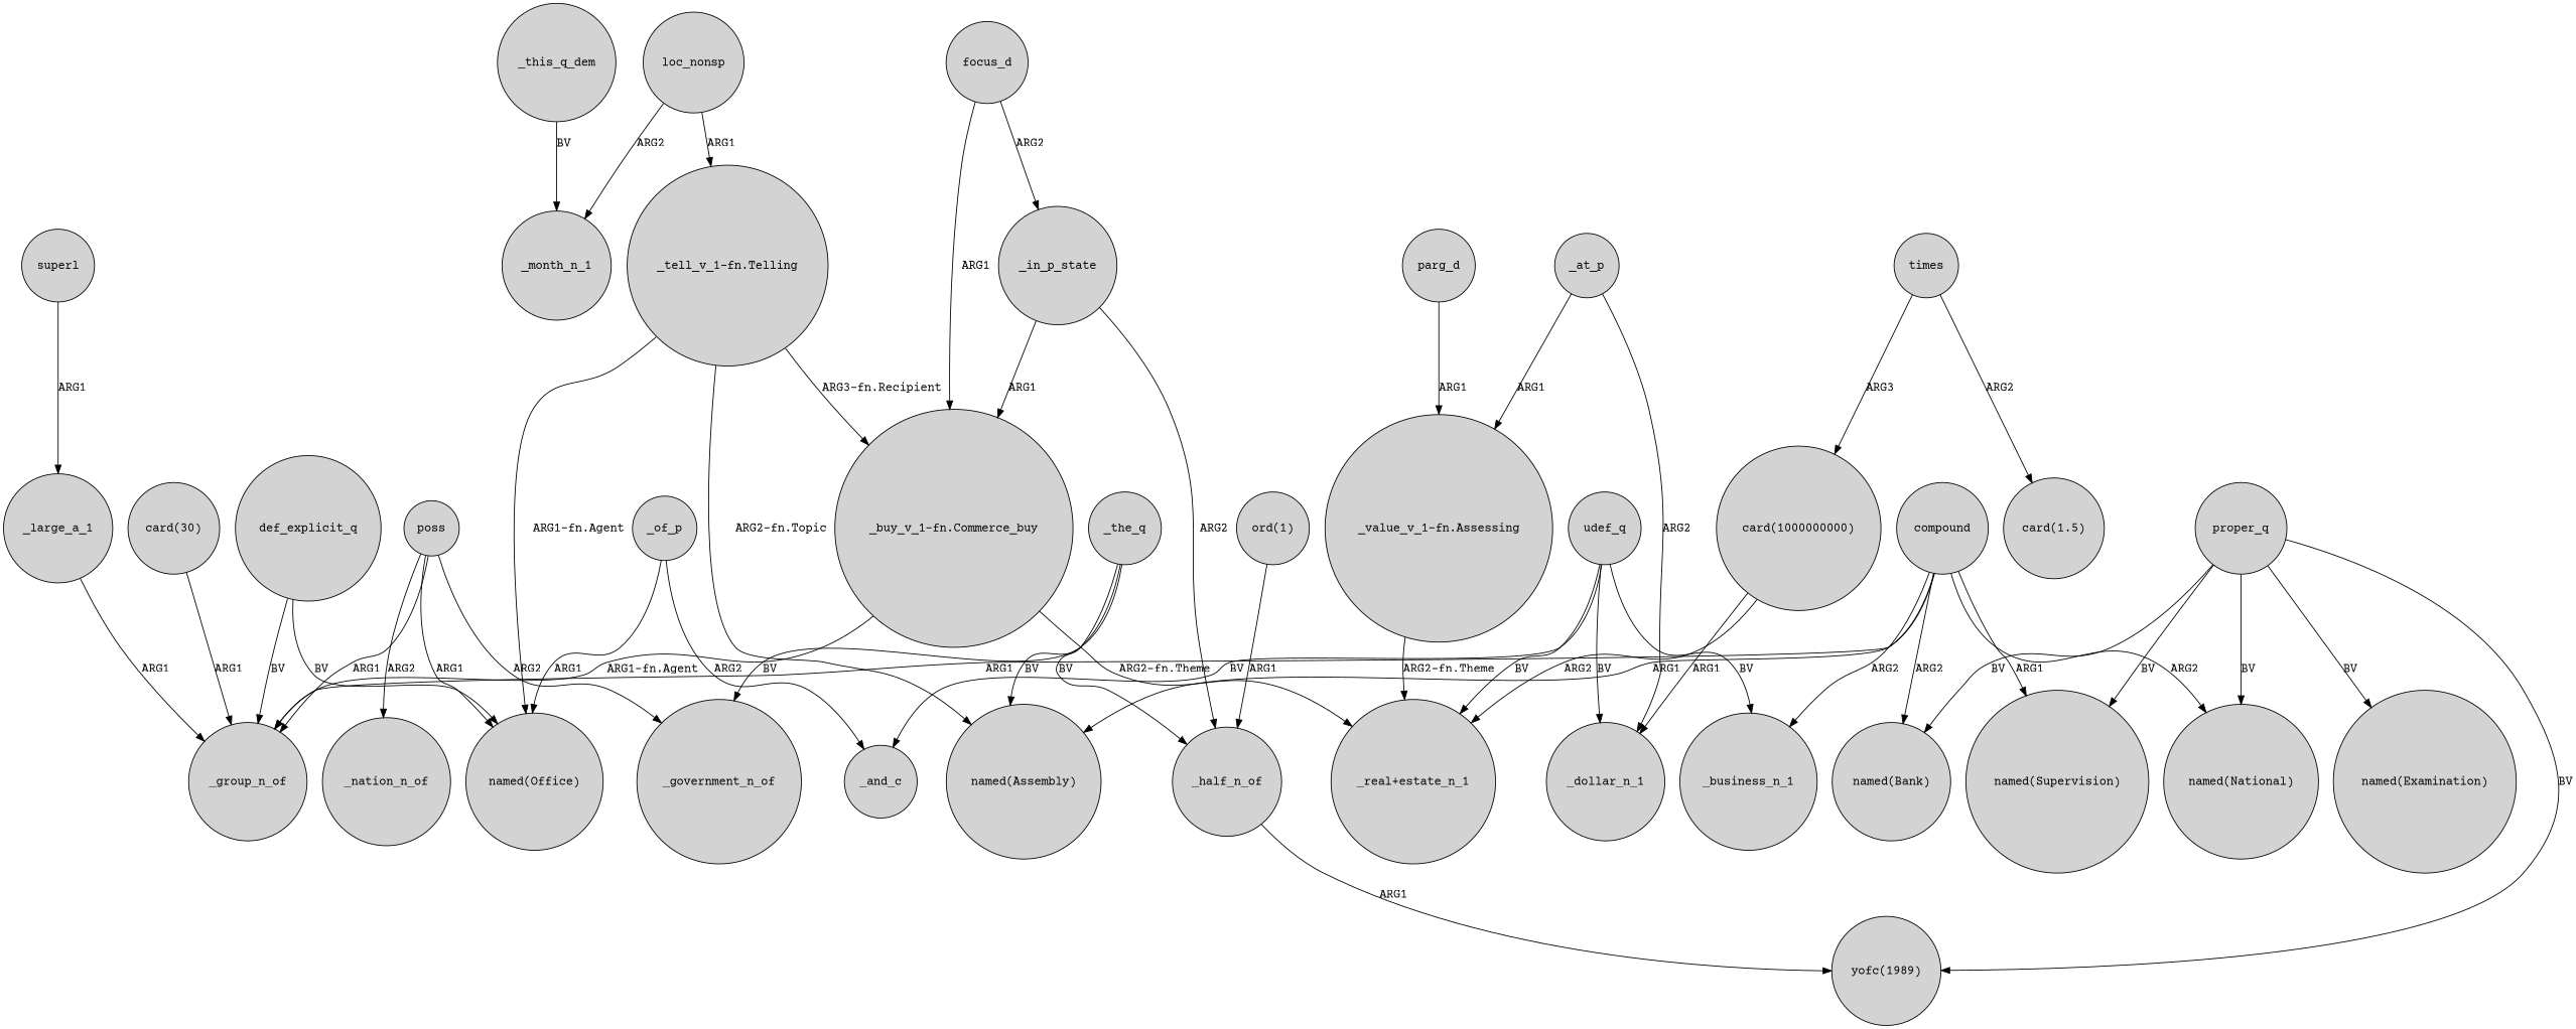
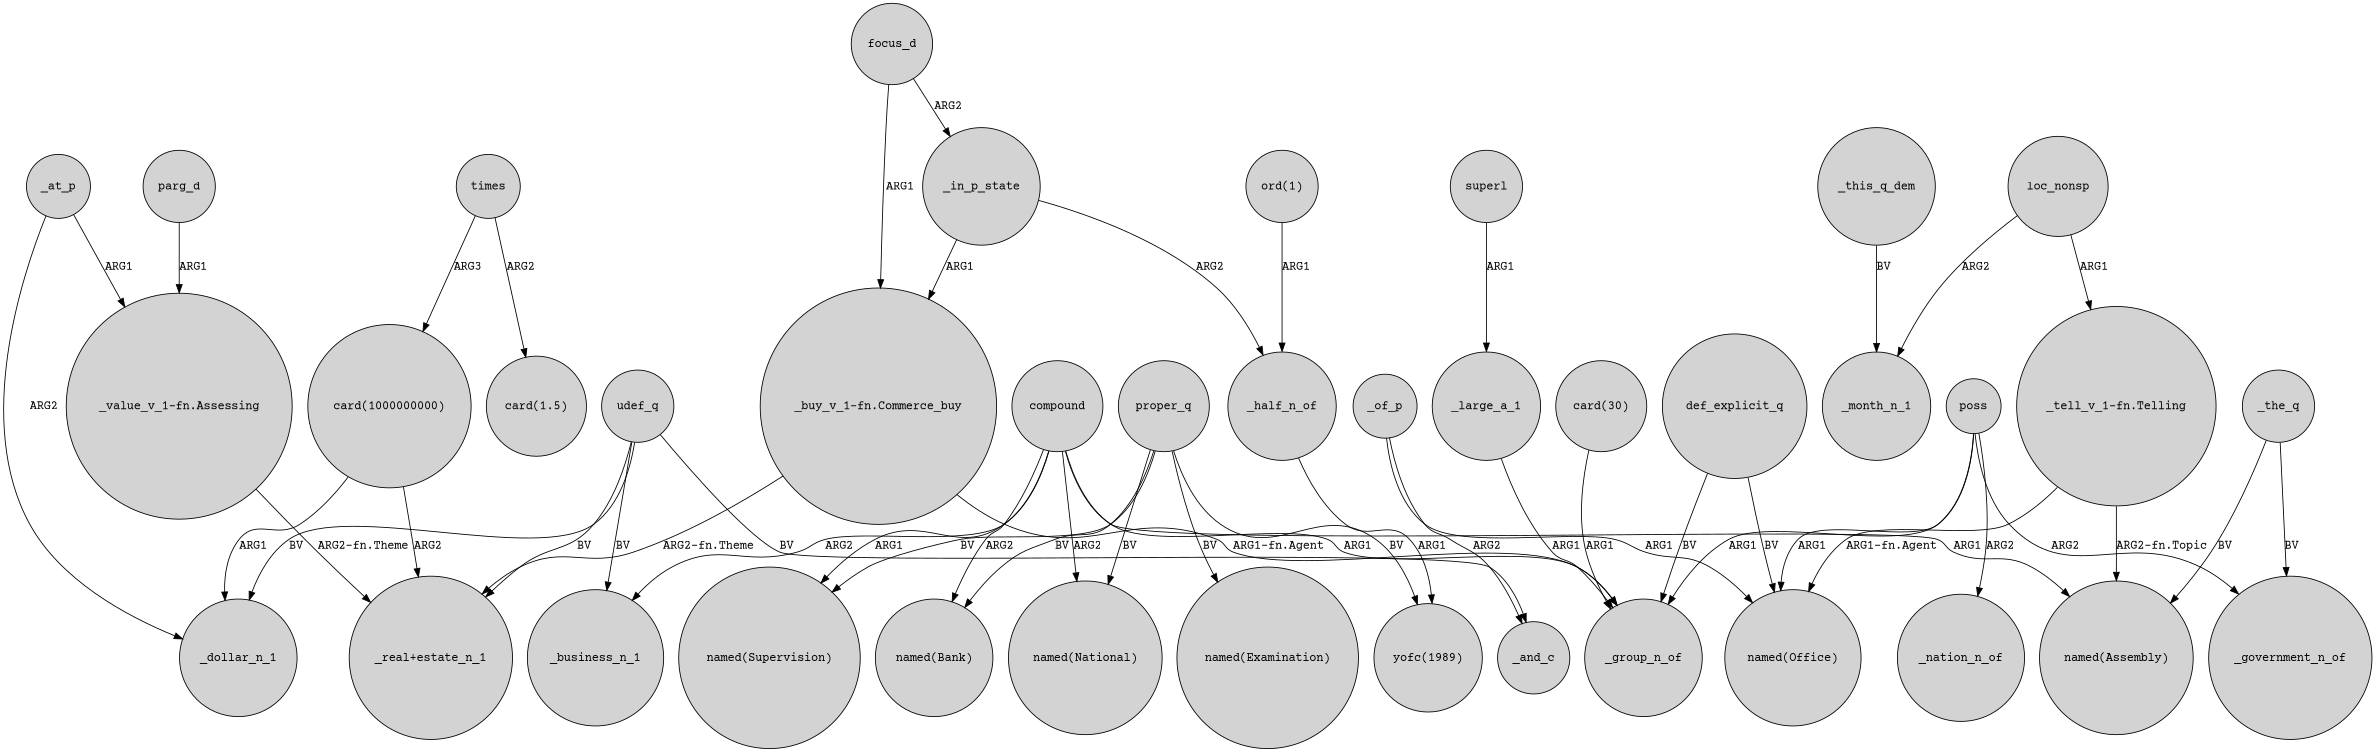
  digraph {
    fontname="Courier Prime"
    node [fontname="Courier Prime" shape=circle style=filled]
    edge [fontname="Courier Prime"]
    superl
    _large_a_1
    _group_n_of
    _at_p
    _dollar_n_1
    "_value_v_1-fn.Assessing"
    "_real+estate_n_1"
    _half_n_of
    "yofc(1989)"
    "_buy_v_1-fn.Commerce_buy"
    "_tell_v_1-fn.Telling"
    "named(Assembly)"
    "named(Office)"
    times
    "card(1.5)"
    "card(1000000000)"
    def_explicit_q
    "card(30)"
    _this_q_dem
    _month_n_1
    focus_d
    _in_p_state
    _of_p
    _and_c
    poss
    _nation_n_of
    _government_n_of
    compound
    "named(Supervision)"
    "named(National)"
    "named(Bank)"
    _business_n_1
    proper_q
    "named(Examination)"
    "ord(1)"
    parg_d
    _the_q
    udef_q
    loc_nonsp
    superl -> _large_a_1 [label=ARG1]
    _large_a_1 -> _group_n_of [label=ARG1]
    _at_p -> _dollar_n_1 [label=ARG2]
    _at_p -> "_value_v_1-fn.Assessing" [label=ARG1]
    "_value_v_1-fn.Assessing" -> "_real+estate_n_1" [label="ARG2-fn.Theme"]
    _half_n_of -> "yofc(1989)" [label=ARG1]
    "_buy_v_1-fn.Commerce_buy" -> _group_n_of [label="ARG1-fn.Agent"]
    "_buy_v_1-fn.Commerce_buy" -> "_real+estate_n_1" [label="ARG2-fn.Theme"]
-   "_tell_v_1-fn.Telling" -> "_buy_v_1-fn.Commerce_buy" [label="ARG3-fn.Recipient"]
    "_tell_v_1-fn.Telling" -> "named(Assembly)" [label="ARG2-fn.Topic"]
    "_tell_v_1-fn.Telling" -> "named(Office)" [label="ARG1-fn.Agent"]
    times -> "card(1.5)" [label=ARG2]
    times -> "card(1000000000)" [label=ARG3]
    "card(1000000000)" -> _dollar_n_1 [label=ARG1]
    "card(1000000000)" -> "_real+estate_n_1" [label=ARG2]
    def_explicit_q -> _group_n_of [label=BV]
    def_explicit_q -> "named(Office)" [label=BV]
    "card(30)" -> _group_n_of [label=ARG1]
    _this_q_dem -> _month_n_1 [label=BV]
    focus_d -> "_buy_v_1-fn.Commerce_buy" [label=ARG1]
    focus_d -> _in_p_state [label=ARG2]
    _in_p_state -> _half_n_of [label=ARG2]
    _in_p_state -> "_buy_v_1-fn.Commerce_buy" [label=ARG1]
    _of_p -> "named(Office)" [label=ARG1]
    _of_p -> _and_c [label=ARG2]
    poss -> _group_n_of [label=ARG1]
    poss -> "named(Office)" [label=ARG1]
    poss -> _nation_n_of [label=ARG2]
    poss -> _government_n_of [label=ARG2]
    compound -> _group_n_of [label=ARG1]
    compound -> "named(Assembly)" [label=ARG1]
    compound -> "named(Supervision)" [label=ARG1]
    compound -> "named(National)" [label=ARG2]
    compound -> "named(Bank)" [label=ARG2]
    compound -> _business_n_1 [label=ARG2]
    proper_q -> "yofc(1989)" [label=BV]
    proper_q -> "named(Supervision)" [label=BV]
    proper_q -> "named(National)" [label=BV]
    proper_q -> "named(Bank)" [label=BV]
    proper_q -> "named(Examination)" [label=BV]
    "ord(1)" -> _half_n_of [label=ARG1]
    parg_d -> "_value_v_1-fn.Assessing" [label=ARG1]
-   _the_q -> _half_n_of [label=BV]
    _the_q -> "named(Assembly)" [label=BV]
    _the_q -> _government_n_of [label=BV]
    udef_q -> _dollar_n_1 [label=BV]
    udef_q -> "_real+estate_n_1" [label=BV]
    udef_q -> _and_c [label=BV]
    udef_q -> _business_n_1 [label=BV]
    loc_nonsp -> "_tell_v_1-fn.Telling" [label=ARG1]
    loc_nonsp -> _month_n_1 [label=ARG2]
  }
